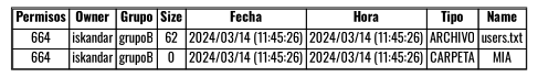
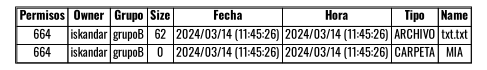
  digraph {
    rankdir=TB
    fontname=Oswald
-   n1 [label=< 		<TABLE BORDER="1" CELLBORDER="1" CELLSPACING="0"> 			<TR> 				<TD ALIGN="CENTER"><B>Permisos</B></TD> 				<TD ALIGN="CENTER"><B>Owner</B></TD> 				<TD ALIGN="CENTER"><B>Grupo</B></TD> 				<TD ALIGN="CENTER"><B>Size</B></TD> 				<TD ALIGN="CENTER"><B>Fecha</B></TD> 				<TD ALIGN="CENTER"><B>Hora</B></TD> 				<TD ALIGN="CENTER"><B>Tipo</B></TD> 				<TD ALIGN="CENTER"><B>Name</B></TD> 			</TR> <TR> <TD ALIGN="CENTER">664</TD><TD ALIGN="CENTER">iskandar</TD><TD ALIGN="CENTER">grupoB</TD><TD ALIGN="CENTER">62</TD><TD ALIGN="CENTER">2024/03/14 (11:45:26)</TD><TD ALIGN="CENTER">2024/03/14 (11:45:26)</TD><TD ALIGN="CENTER">ARCHIVO</TD><TD ALIGN="CENTER">users.txt</TD></TR> <TR> <TD ALIGN="CENTER">664</TD><TD ALIGN="CENTER">iskandar</TD><TD ALIGN="CENTER">grupoB</TD><TD ALIGN="CENTER">0</TD><TD ALIGN="CENTER">2024/03/14 (11:45:26)</TD><TD ALIGN="CENTER">2024/03/14 (11:45:26)</TD><TD ALIGN="CENTER">CARPETA</TD><TD ALIGN="CENTER">MIA</TD></TR> 		</TABLE> 	> shape=plaintext fontname=Oswald]
+   n1 [label=< 		<TABLE BORDER="1" CELLBORDER="1" CELLSPACING="0"> 			<TR> 				<TD ALIGN="CENTER"><B>Permisos</B></TD> 				<TD ALIGN="CENTER"><B>Owner</B></TD> 				<TD ALIGN="CENTER"><B>Grupo</B></TD> 				<TD ALIGN="CENTER"><B>Size</B></TD> 				<TD ALIGN="CENTER"><B>Fecha</B></TD> 				<TD ALIGN="CENTER"><B>Hora</B></TD> 				<TD ALIGN="CENTER"><B>Tipo</B></TD> 				<TD ALIGN="CENTER"><B>Name</B></TD> 			</TR> <TR> <TD ALIGN="CENTER">664</TD><TD ALIGN="CENTER">iskandar</TD><TD ALIGN="CENTER">grupoB</TD><TD ALIGN="CENTER">62</TD><TD ALIGN="CENTER">2024/03/14 (11:45:26)</TD><TD ALIGN="CENTER">2024/03/14 (11:45:26)</TD><TD ALIGN="CENTER">ARCHIVO</TD><TD ALIGN="CENTER">txt.txt</TD></TR> <TR> <TD ALIGN="CENTER">664</TD><TD ALIGN="CENTER">iskandar</TD><TD ALIGN="CENTER">grupoB</TD><TD ALIGN="CENTER">0</TD><TD ALIGN="CENTER">2024/03/14 (11:45:26)</TD><TD ALIGN="CENTER">2024/03/14 (11:45:26)</TD><TD ALIGN="CENTER">CARPETA</TD><TD ALIGN="CENTER">MIA</TD></TR> 		</TABLE> 	> shape=plaintext fontname=Oswald]
  }
